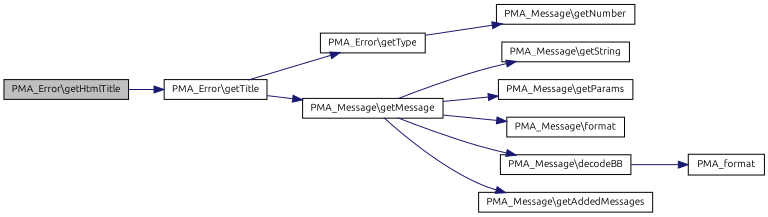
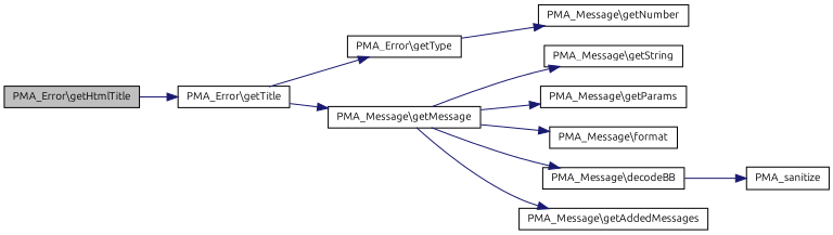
  digraph {
    rankdir=LR
    fontname=Ubuntu
    node [color=black fillcolor=white fontname=Ubuntu fontsize=10 shape=record style=filled]
    edge [color=midnightblue fontname=Ubuntu fontsize=10 labelfontname=Helvetica labelfontsize=10 style=solid]
    n1 [fillcolor=grey75 fontcolor=black height=0.2 label="PMA_Error\\getHtmlTitle" width=0.4]
    n2 [height=0.2 label="PMA_Error\\getTitle" width=0.4]
    n3 [height=0.2 label="PMA_Error\\getType" width=0.4]
    n4 [height=0.2 label="PMA_Message\\getMessage" width=0.4]
    n5 [height=0.2 label="PMA_Message\\getNumber" width=0.4]
    n6 [height=0.2 label="PMA_Message\\getString" width=0.4]
    n7 [height=0.2 label="PMA_Message\\getParams" width=0.4]
    n8 [height=0.2 label="PMA_Message\\format" width=0.4]
    n9 [height=0.2 label="PMA_Message\\decodeBB" width=0.4]
    n10 [height=0.2 label="PMA_Message\\getAddedMessages" width=0.4]
-   n11 [height=0.2 label=PMA_format width=0.4]
+   n11 [height=0.2 label=PMA_sanitize width=0.4]
    n1 -> n2
    n2 -> n3
    n2 -> n4
    n3 -> n5
    n4 -> n6
    n4 -> n7
    n4 -> n8
    n4 -> n9
    n4 -> n10
    n9 -> n11
  }
